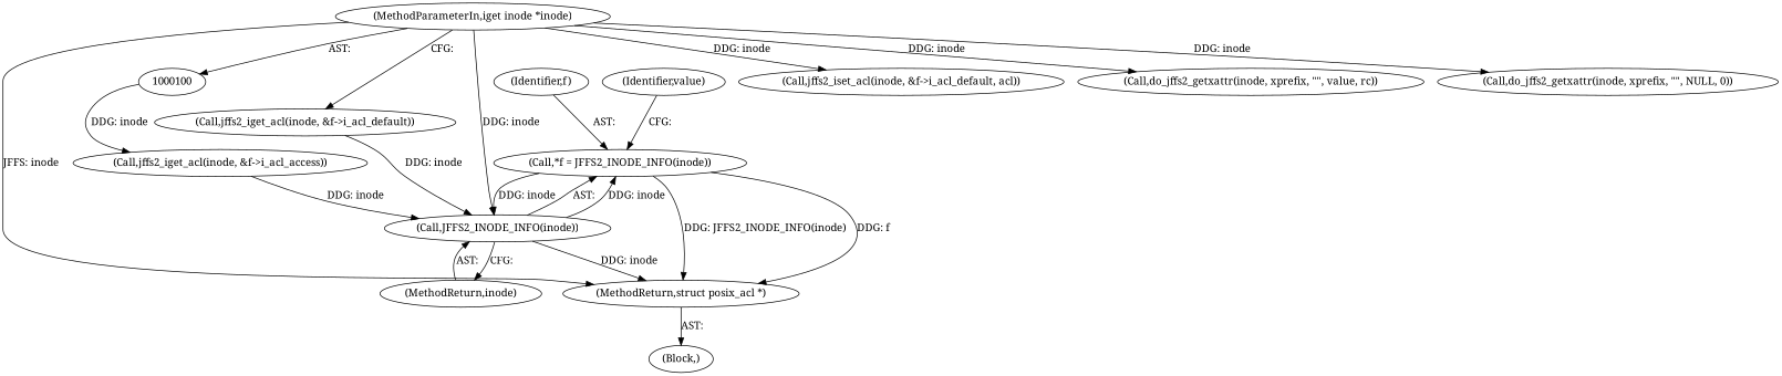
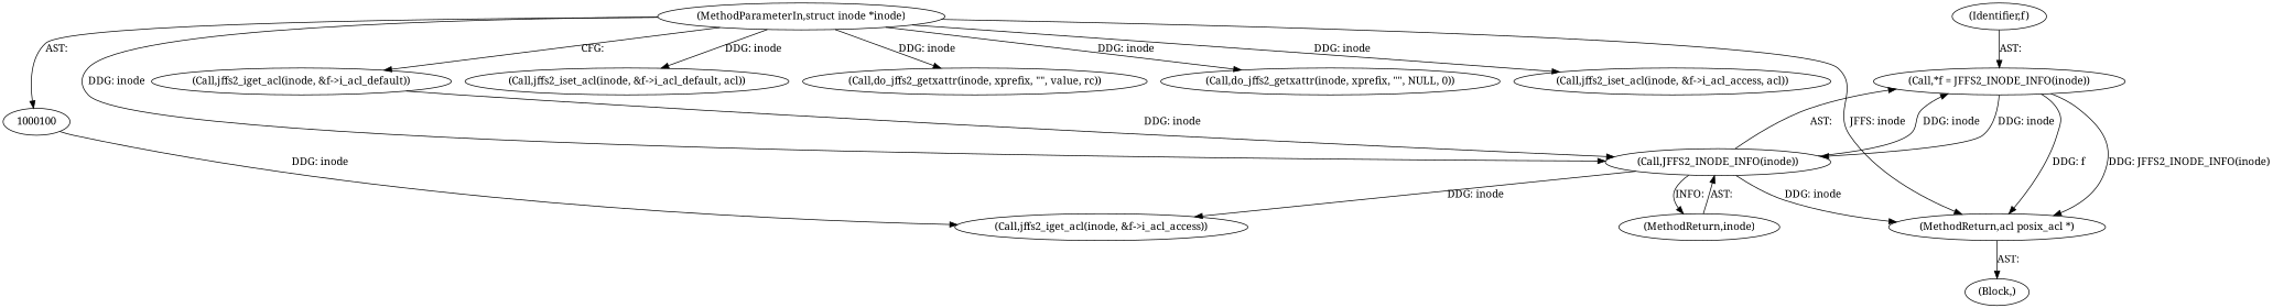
  digraph {
    fontname="Noto Serif"
    node [fontname="Noto Serif"]
    edge [fontname="Noto Serif"]
    n1 [label="(Call,*f = JFFS2_INODE_INFO(inode))"]
    n2 [label="(Call,JFFS2_INODE_INFO(inode))"]
-   n3 [label="(MethodReturn,struct posix_acl *)"]
+   n3 [label="(MethodReturn,acl posix_acl *)"]
    n4 [label="(Call,jffs2_iget_acl(inode, &f->i_acl_access))"]
    n5 [label="(MethodReturn,inode)"]
    n6 [label="(Block,)"]
    n7 [label="(Call,jffs2_iget_acl(inode, &f->i_acl_default))"]
-   n8 [label="(MethodParameterIn,iget inode *inode)"]
+   n8 [label="(MethodParameterIn,struct inode *inode)"]
    n9 [label="(Call,jffs2_iset_acl(inode, &f->i_acl_default, acl))"]
    n10 [label="(Call,do_jffs2_getxattr(inode, xprefix, \"\", value, rc))"]
    n11 [label="(Call,do_jffs2_getxattr(inode, xprefix, \"\", NULL, 0))"]
+   n12 [label="(Call,jffs2_iset_acl(inode, &f->i_acl_access, acl))"]
    1000100
    n14 [label="(Identifier,f)"]
-   n15 [label="(Identifier,value)"]
    n1 -> n2 [label="DDG: inode"]
    n1 -> n3 [label="DDG: JFFS2_INODE_INFO(inode)"]
    n1 -> n3 [label="DDG: f"]
    n2 -> n1 [label="AST: "]
    n2 -> n1 [label="DDG: inode"]
    n2 -> n3 [label="DDG: inode"]
-   n4 -> n2 [label="DDG: inode"]
-   n2 -> n5 [label="CFG: "]
+   n2 -> n4 [label="DDG: inode"]
+   n2 -> n5 [label="INFO: "]
    n3 -> n6 [label="AST: "]
    n5 -> n2 [label="AST: "]
    n7 -> n2 [label="DDG: inode"]
    n8 -> n2 [label="DDG: inode"]
    n8 -> n3 [label="JFFS: inode"]
    n8 -> n7 [label="CFG: "]
    n8 -> n9 [label="DDG: inode"]
    n8 -> n10 [label="DDG: inode"]
    n8 -> n11 [label="DDG: inode"]
+   n8 -> n12 [label="DDG: inode"]
    n8 -> 1000100 [label="AST: "]
    1000100 -> n4 [label="DDG: inode"]
    n14 -> n1 [label="AST: "]
-   n15 -> n1 [label="CFG: "]
  }
